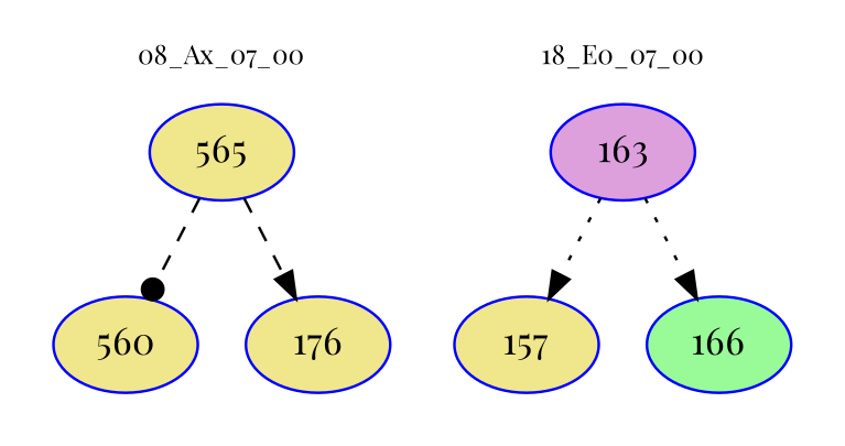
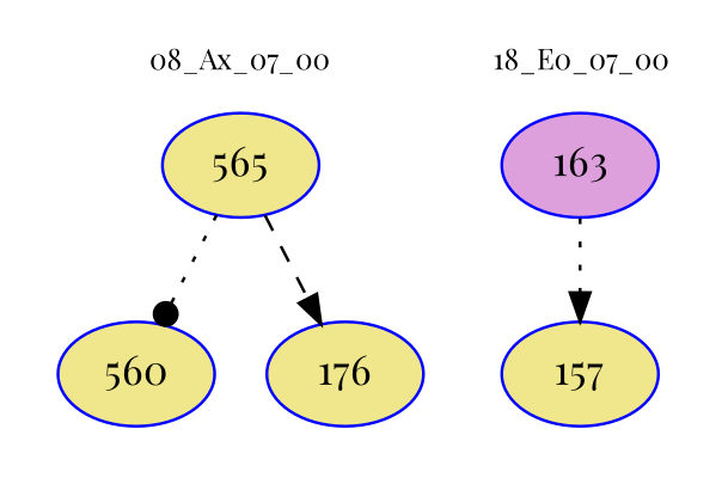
  digraph {
    fontname="Playfair Display"
    node [color=blue fillcolor=khaki fontname="Playfair Display" style=filled]
    edge [arrowhead=normal color=black fontname="Playfair Display" style=dashed]
    n1 [label=565]
    n2 [label=560]
    n3 [label=176]
    n4 [fillcolor=plum label=163]
    n5 [label=157]
-   n6 [fillcolor=palegreen label=166]
    subgraph cluster_1 {
      color=white
      fontsize=10
      label="08_Ax_07_00"
      n1
      n2
      n3
    }
    subgraph cluster_2 {
      color=white
      fontsize=10
      label="18_E0_07_00"
      n4
      n5
-     n6
    }
-   n1 -> n2 [arrowhead=dot]
+   n1 -> n2 [arrowhead=dot style=dotted]
    n1 -> n3
    n4 -> n5 [style=dotted]
-   n4 -> n6 [style=dotted]
  }
